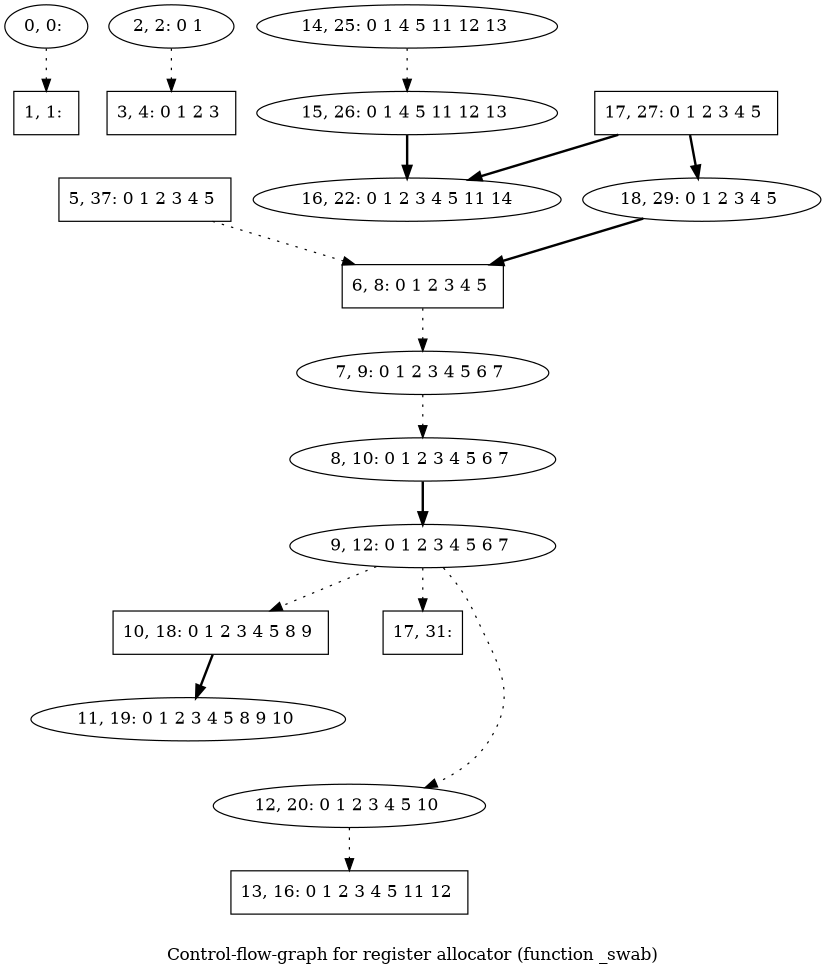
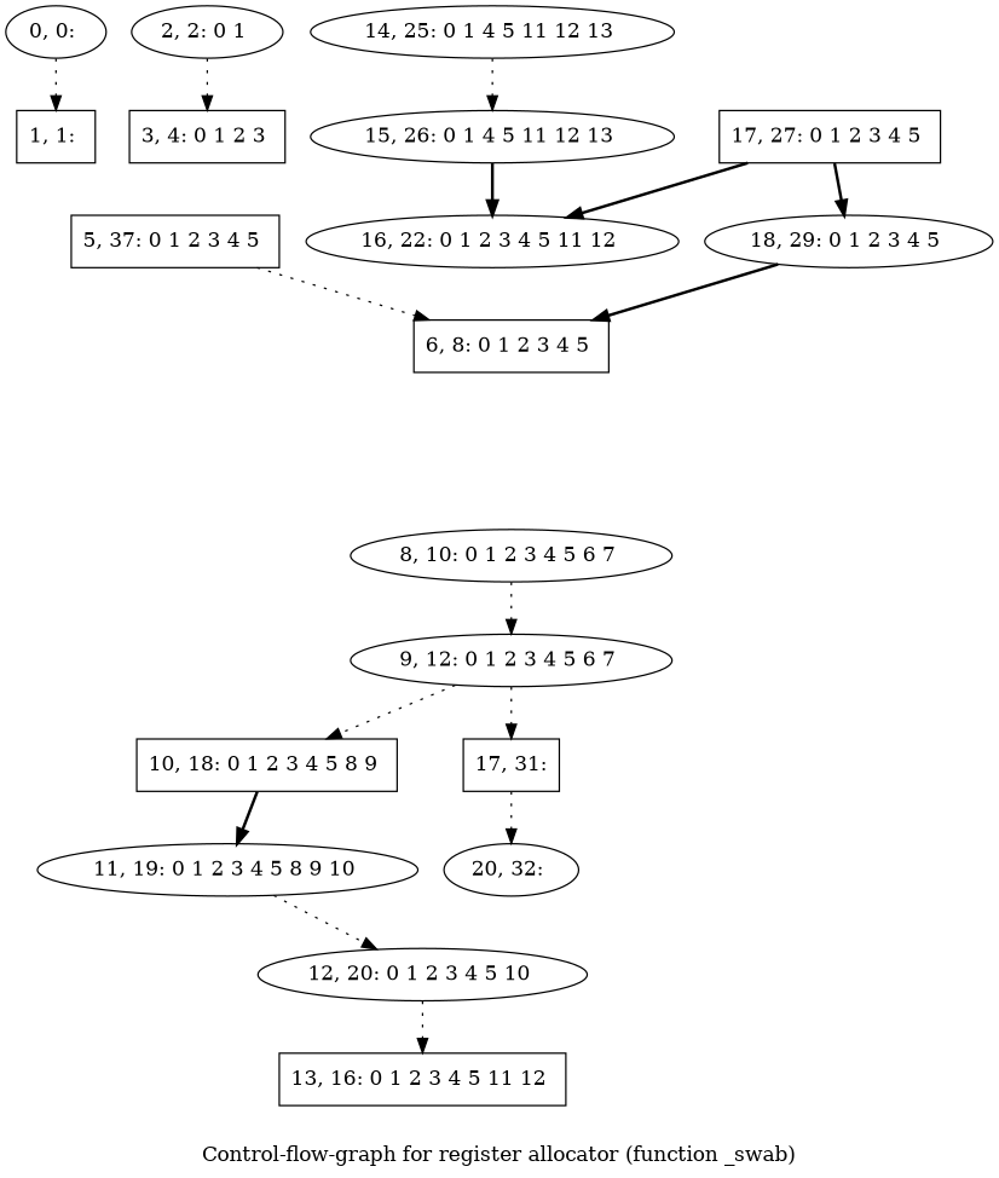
  digraph {
    label="Control-flow-graph for register allocator (function _swab)"
    node [shape=ellipse]
    edge [style=dotted]
    n1 [label="0, 0: "]
    n2 [label="1, 1: " shape=box]
    n3 [label="2, 2: 0 1 "]
    n4 [label="3, 4: 0 1 2 3 " shape=box]
    n5 [label="5, 37: 0 1 2 3 4 5 " shape=box]
    n6 [label="6, 8: 0 1 2 3 4 5 " shape=box]
-   n7 [label="7, 9: 0 1 2 3 4 5 6 7 "]
    n8 [label="8, 10: 0 1 2 3 4 5 6 7 "]
    n9 [label="9, 12: 0 1 2 3 4 5 6 7 "]
    n10 [label="10, 18: 0 1 2 3 4 5 8 9 " shape=box]
    n11 [label="17, 31:" shape=box]
    n12 [label="11, 19: 0 1 2 3 4 5 8 9 10 "]
+   n13 [label="20, 32: "]
    n14 [label="12, 20: 0 1 2 3 4 5 10 "]
    n15 [label="13, 16: 0 1 2 3 4 5 11 12 " shape=box]
    n16 [label="14, 25: 0 1 4 5 11 12 13 "]
    n17 [label="15, 26: 0 1 4 5 11 12 13 "]
-   n18 [label="16, 22: 0 1 2 3 4 5 11 14"]
+   n18 [label="16, 22: 0 1 2 3 4 5 11 12 "]
    n19 [label="17, 27: 0 1 2 3 4 5 " shape=box]
    n20 [label="18, 29: 0 1 2 3 4 5 "]
    n1 -> n2
    n3 -> n4
    n5 -> n6
-   n6 -> n7
-   n7 -> n8
-   n8 -> n9 [style=bold]
+   n8 -> n9
    n9 -> n10
    n9 -> n11
    n10 -> n12 [style=bold]
-   n9 -> n14
+   n11 -> n13
+   n12 -> n14
    n14 -> n15
    n16 -> n17
    n17 -> n18 [style=bold]
    n19 -> n18 [style=bold]
    n19 -> n20 [style=bold]
    n20 -> n6 [style=bold]
  }
